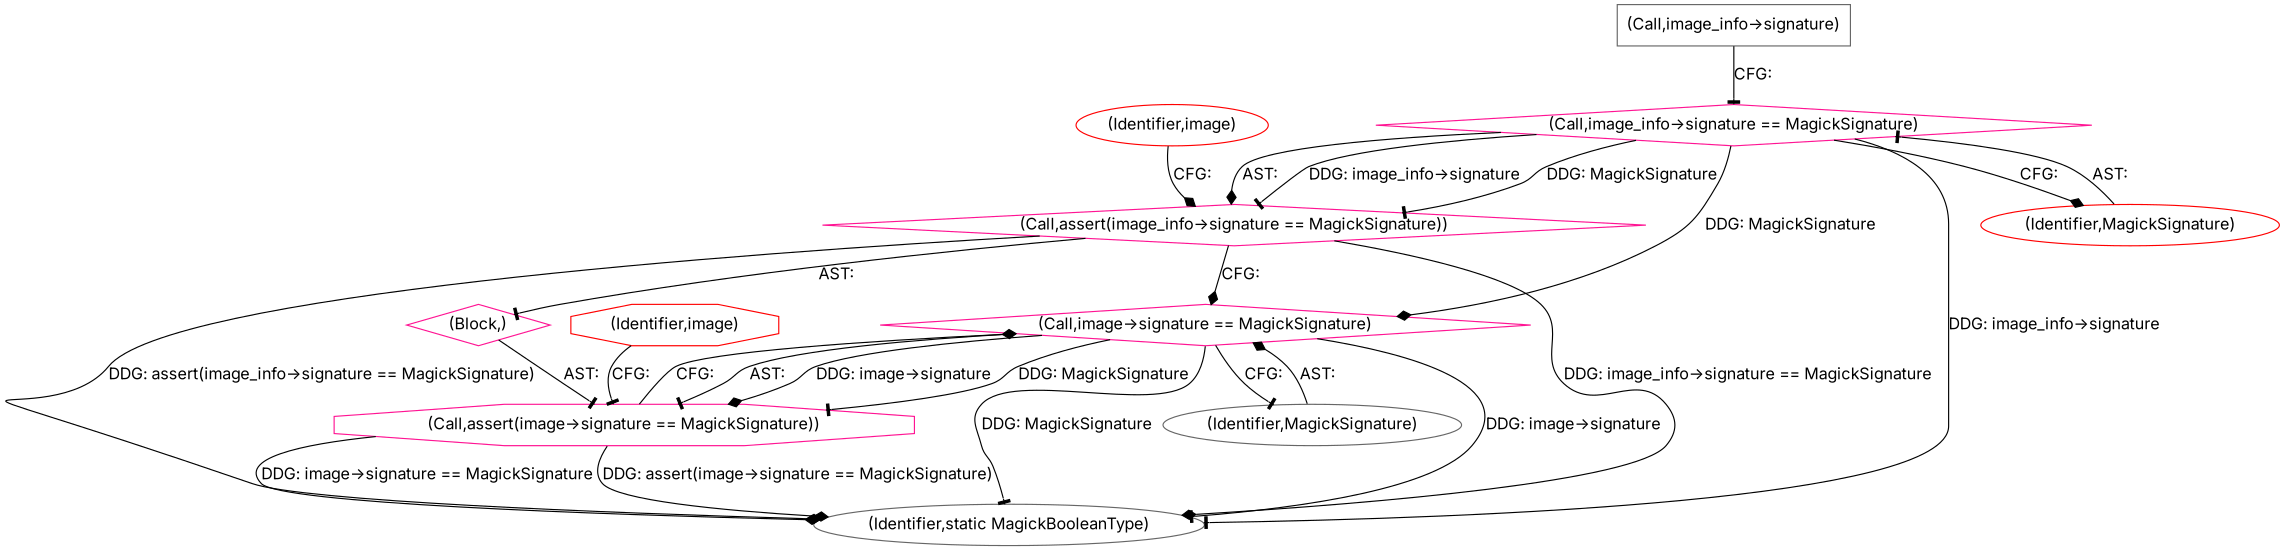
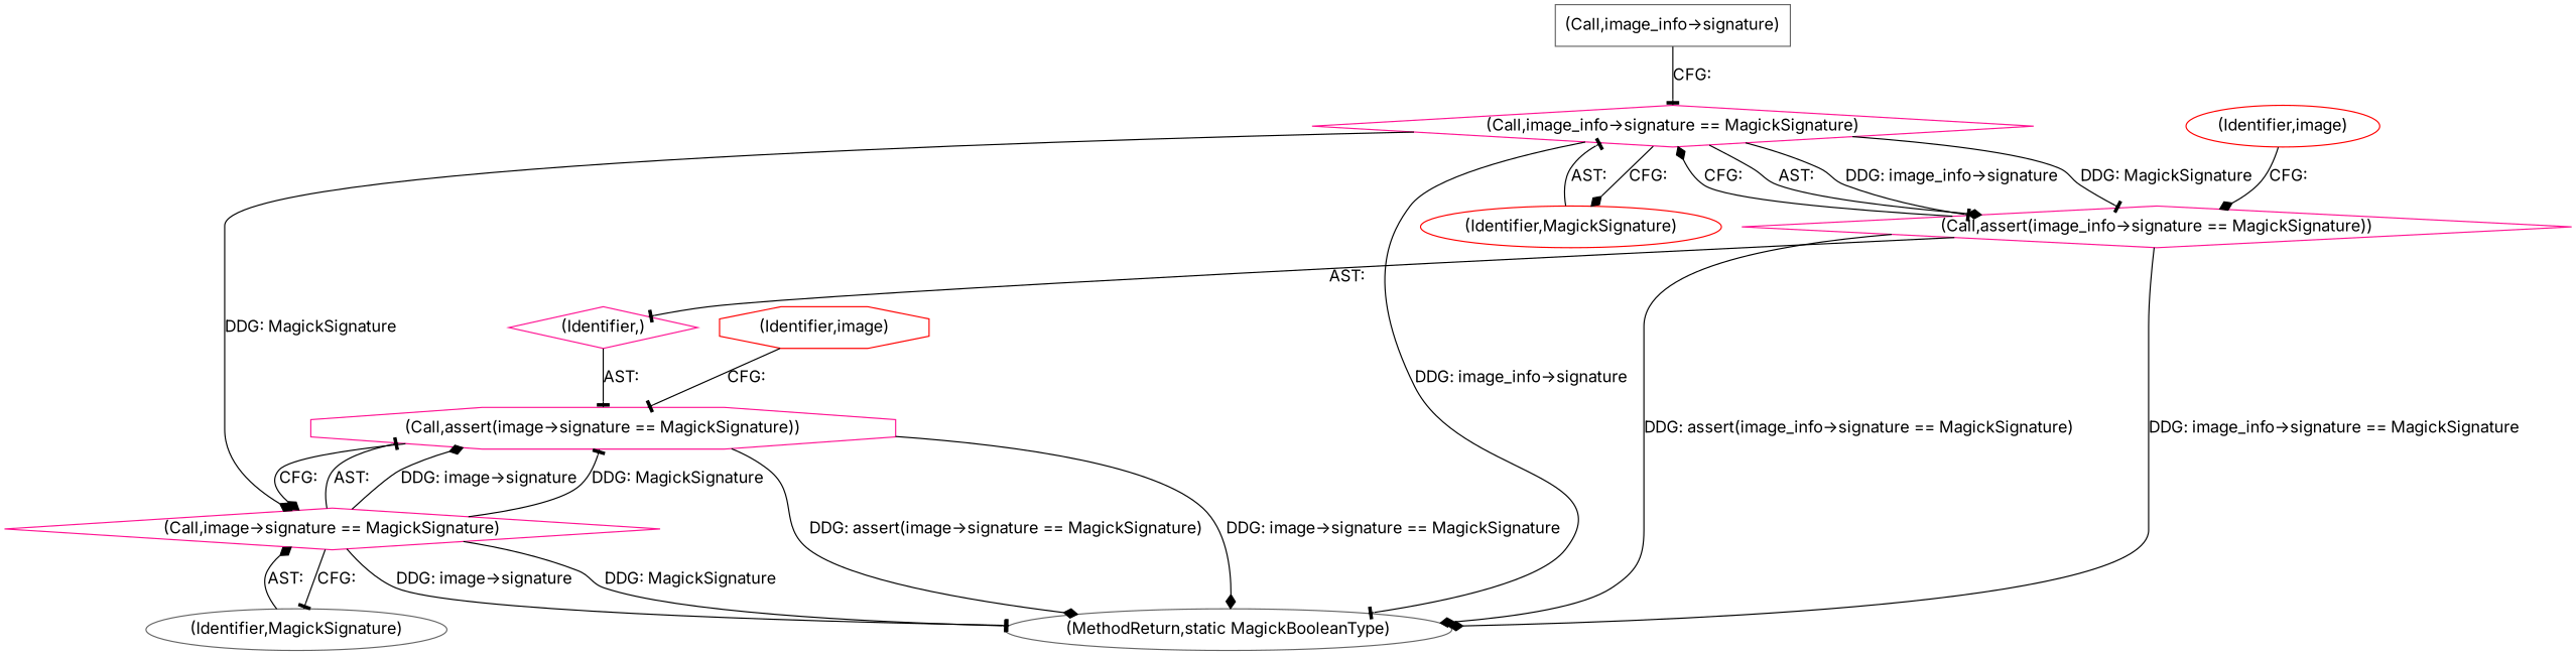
  digraph {
    fontname=Inter
    node [color=deeppink fontname=Inter shape=diamond]
    edge [arrowhead=tee fontname=Inter]
    n1 [label="(Call,image_info->signature == MagickSignature)"]
    n2 [label="(Call,assert(image_info->signature == MagickSignature))"]
    n3 [label="(Call,image->signature == MagickSignature)"]
-   n4 [color=gray40 label="(Identifier,static MagickBooleanType)" shape=ellipse]
+   n4 [color=gray40 label="(MethodReturn,static MagickBooleanType)" shape=ellipse]
    n5 [color=red label="(Identifier,MagickSignature)" shape=ellipse]
-   n6 [label="(Block,)"]
+   n6 [label="(Identifier,)"]
    n7 [label="(Call,assert(image->signature == MagickSignature))" shape=octagon]
    n8 [color=gray40 label="(Identifier,MagickSignature)" shape=ellipse]
    n9 [color=gray40 label="(Call,image_info->signature)" shape=box]
    n10 [color=red label="(Identifier,image)" shape=ellipse]
    n11 [color=red label="(Identifier,image)" shape=octagon]
    n1 -> n2 [arrowhead=diamond label="AST: "]
    n1 -> n2 [label="DDG: image_info->signature"]
    n1 -> n2 [label="DDG: MagickSignature"]
    n1 -> n3 [arrowhead=diamond label="DDG: MagickSignature"]
    n1 -> n4 [label="DDG: image_info->signature"]
    n1 -> n5 [arrowhead=diamond label="CFG: "]
-   n2 -> n3 [arrowhead=diamond label="CFG: "]
+   n2 -> n1 [arrowhead=diamond label="CFG: "]
    n2 -> n4 [arrowhead=diamond label="DDG: assert(image_info->signature == MagickSignature)"]
    n2 -> n4 [arrowhead=diamond label="DDG: image_info->signature == MagickSignature"]
    n2 -> n6 [label="AST: "]
    n3 -> n4 [label="DDG: MagickSignature"]
    n3 -> n4 [label="DDG: image->signature"]
    n3 -> n7 [label="AST: "]
    n3 -> n7 [arrowhead=diamond label="DDG: image->signature"]
    n3 -> n7 [label="DDG: MagickSignature"]
    n3 -> n8 [label="CFG: "]
    n5 -> n1 [label="AST: "]
    n6 -> n7 [label="AST: "]
    n7 -> n3 [arrowhead=diamond label="CFG: "]
    n7 -> n4 [arrowhead=diamond label="DDG: assert(image->signature == MagickSignature)"]
    n7 -> n4 [arrowhead=diamond label="DDG: image->signature == MagickSignature"]
    n8 -> n3 [arrowhead=diamond label="AST: "]
    n9 -> n1 [label="CFG: "]
    n10 -> n2 [arrowhead=diamond label="CFG: "]
    n11 -> n7 [label="CFG: "]
  }
